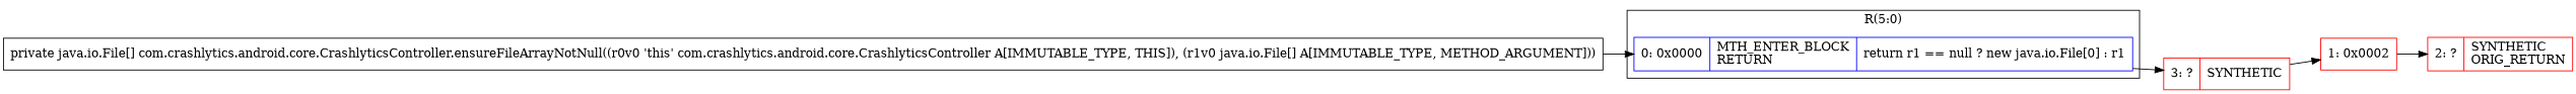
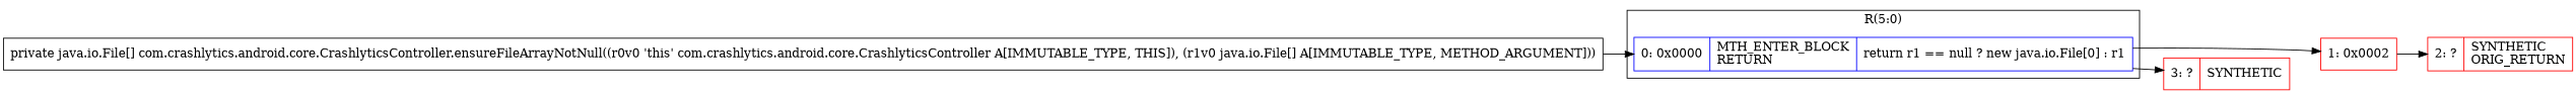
  digraph {
    rankdir=LR
    node [color=red shape=record]
    n1 [color=blue label="{0\:\ 0x0000|MTH_ENTER_BLOCK\lRETURN\l|return r1 == null ? new java.io.File[0] : r1\l}"]
    n2 [label="{1\:\ 0x0002}"]
    n3 [label="{3\:\ ?|SYNTHETIC\l}"]
    n4 [label="{2\:\ ?|SYNTHETIC\lORIG_RETURN\l}"]
    n5 [label="{private java.io.File[] com.crashlytics.android.core.CrashlyticsController.ensureFileArrayNotNull((r0v0 'this' com.crashlytics.android.core.CrashlyticsController A[IMMUTABLE_TYPE, THIS]), (r1v0 java.io.File[] A[IMMUTABLE_TYPE, METHOD_ARGUMENT])) }" color=""]
    subgraph cluster_1 {
      label="R(5:0)"
      n1
    }
-   n3 -> n2
+   n1 -> n2
    n1 -> n3
    n2 -> n4
    n5 -> n1
  }
